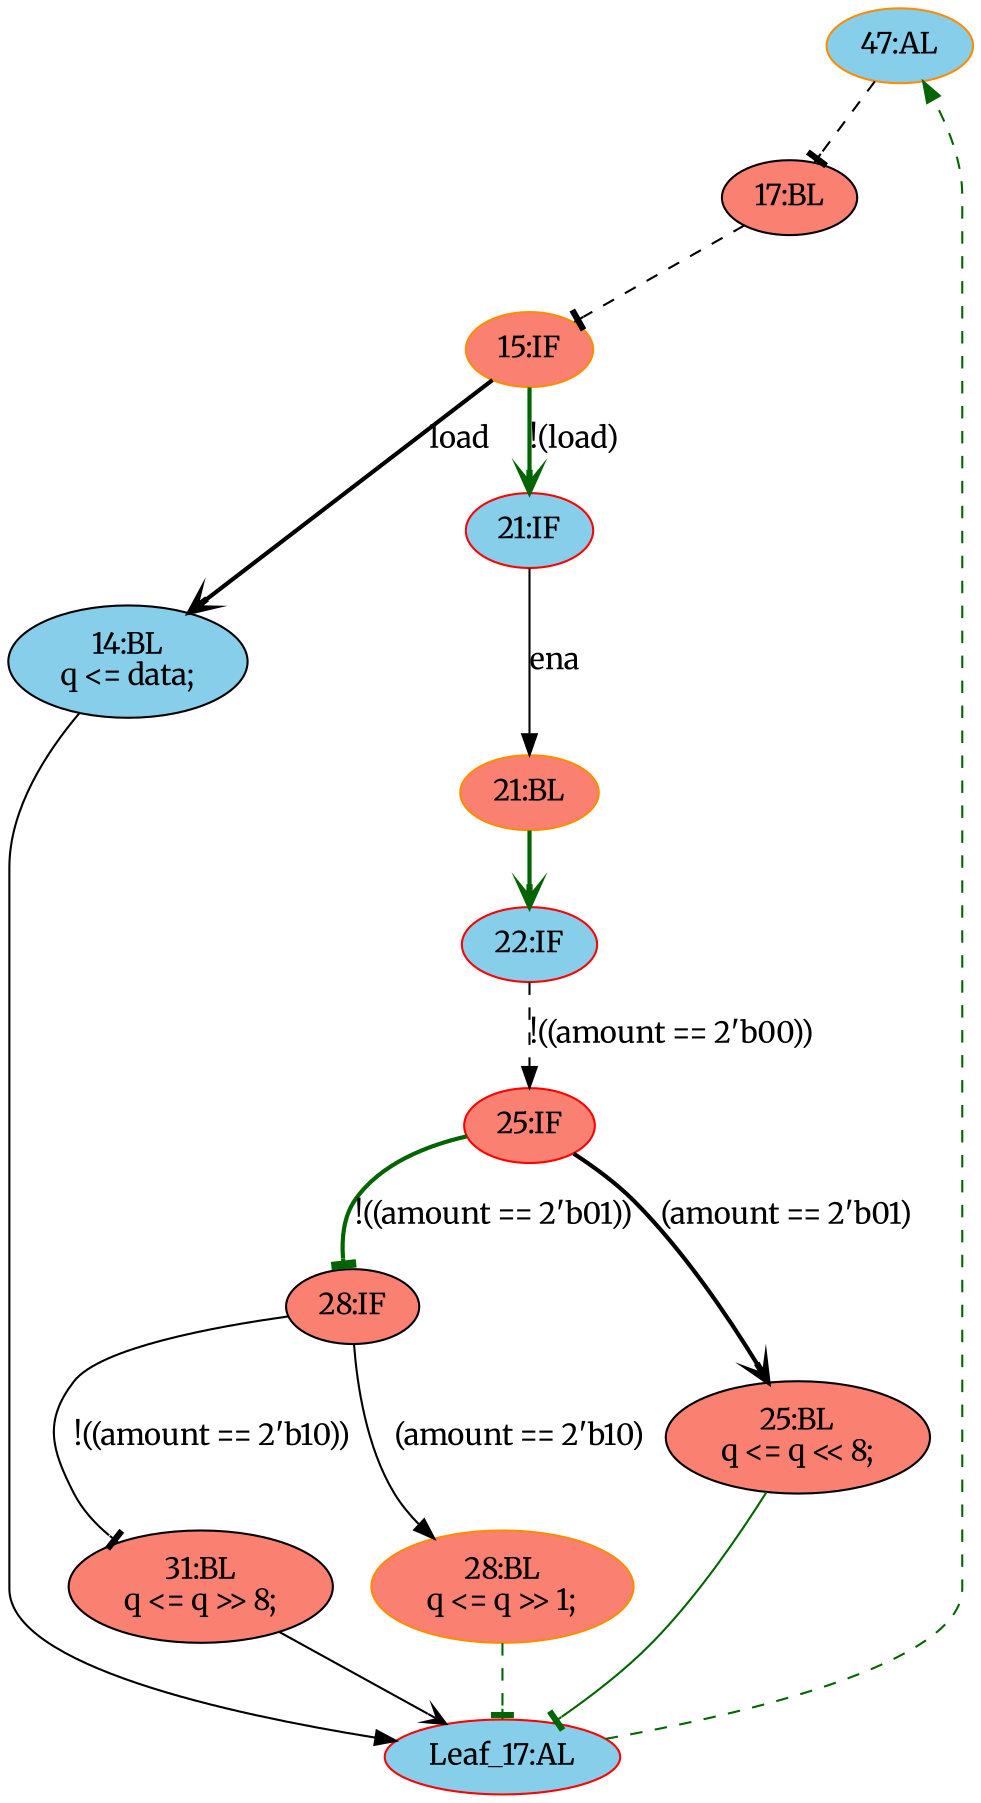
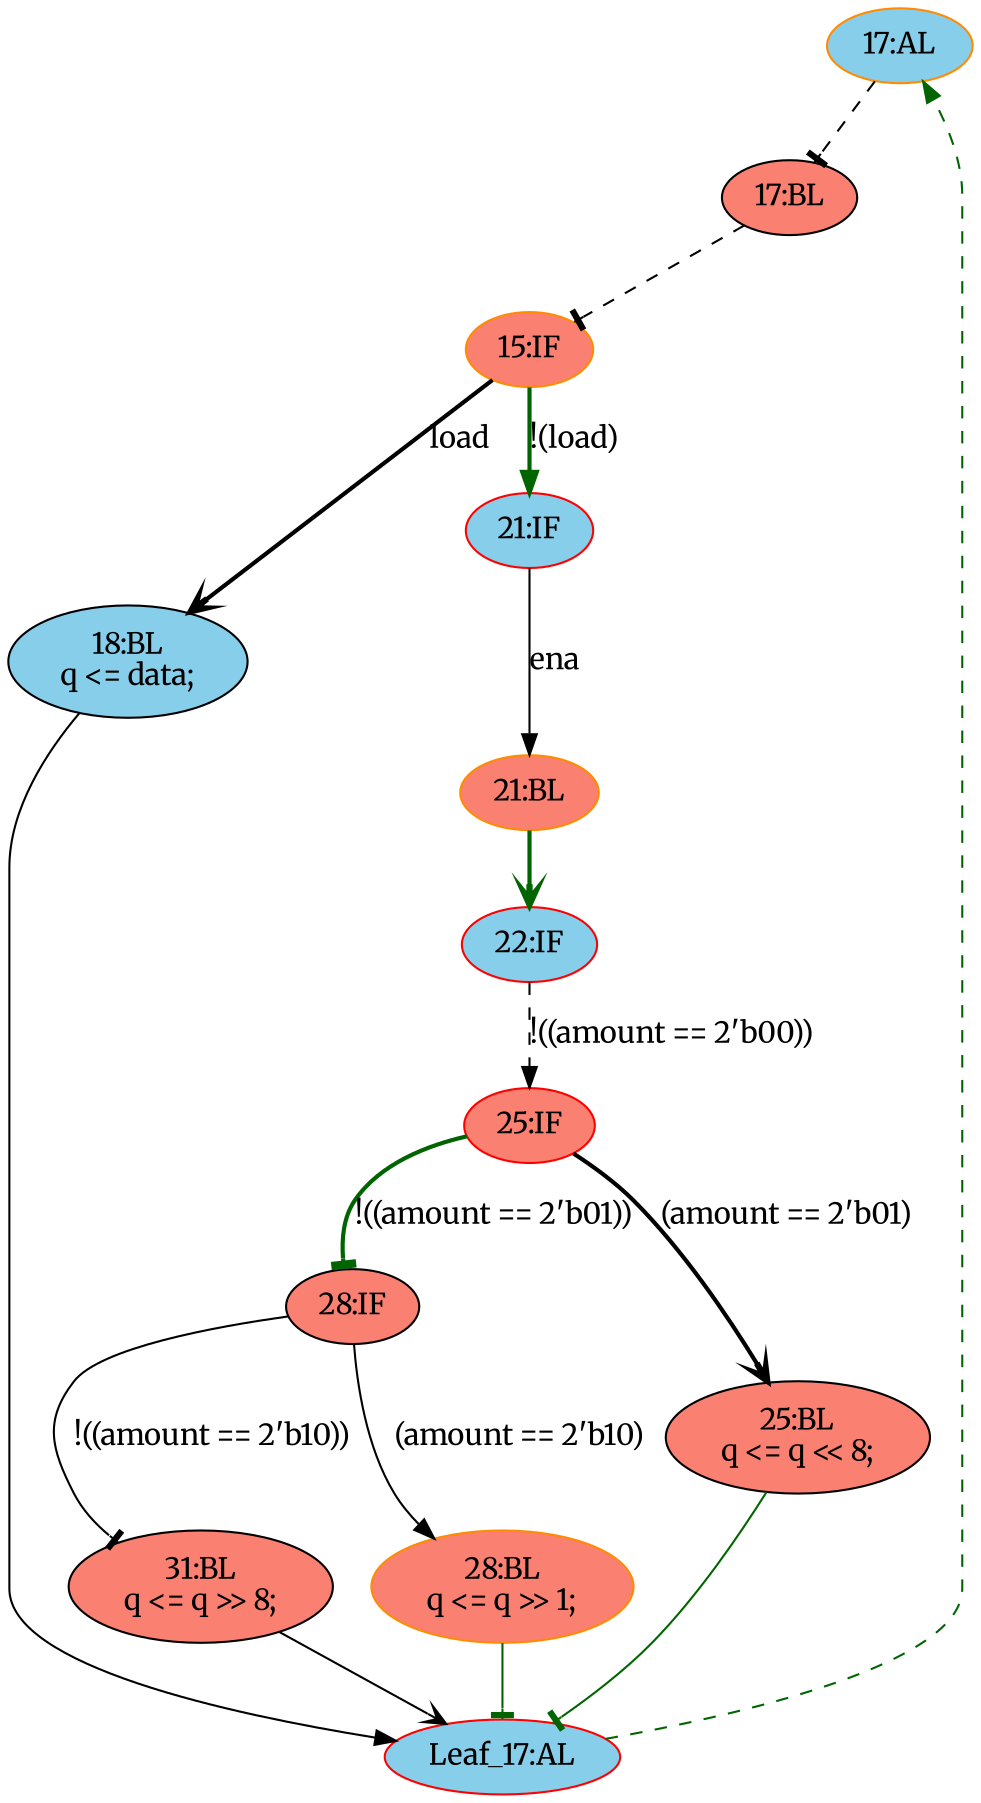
  strict digraph {
    fontname=Merriweather
    node [color=black fillcolor=salmon fontname=Merriweather statements="[]" style=filled typ=Block]
    edge [arrowhead=tee color=black cond="[]" fontname=Merriweather lineno=None style=solid]
-   n1 [ast="<pyverilog.vparser.ast.Always object at 0x7f42c9737090>" clk_sens=True color=darkorange fillcolor=skyblue label="47:AL" sens="['clk']" typ=Always use_var="['load', 'ena', 'amount', 'data', 'q']"]
+   n1 [ast="<pyverilog.vparser.ast.Always object at 0x7f42c9737090>" clk_sens=True color=darkorange fillcolor=skyblue label="17:AL" sens="['clk']" typ=Always use_var="['load', 'ena', 'amount', 'data', 'q']"]
    n2 [ast="<pyverilog.vparser.ast.Block object at 0x7f42c9723d10>" label="17:BL"]
    n3 [ast="<pyverilog.vparser.ast.IfStatement object at 0x7f42c9723ed0>" color=darkorange label="15:IF" typ=IfStatement]
-   n4 [ast="<pyverilog.vparser.ast.Block object at 0x7f42c9723790>" fillcolor=skyblue label="14:BL\nq <= data;" statements="[<pyverilog.vparser.ast.NonblockingSubstitution object at 0x7f42c9723210>]"]
+   n4 [ast="<pyverilog.vparser.ast.Block object at 0x7f42c9723790>" fillcolor=skyblue label="18:BL\nq <= data;" statements="[<pyverilog.vparser.ast.NonblockingSubstitution object at 0x7f42c9723210>]"]
    n5 [ast="<pyverilog.vparser.ast.IfStatement object at 0x7f42c96ce550>" color=red fillcolor=skyblue label="21:IF" typ=IfStatement]
    n6 [ast="<pyverilog.vparser.ast.Block object at 0x7f42c96cecd0>" color=darkorange label="21:BL"]
    n7 [ast="<pyverilog.vparser.ast.IfStatement object at 0x7f42c973dc50>" color=red fillcolor=skyblue label="22:IF" typ=IfStatement]
    n8 [ast="<pyverilog.vparser.ast.IfStatement object at 0x7f42c9726150>" color=red label="25:IF" typ=IfStatement]
    n9 [ast="<pyverilog.vparser.ast.IfStatement object at 0x7f42cb2a8ad0>" label="28:IF" typ=IfStatement]
    n10 [ast="<pyverilog.vparser.ast.Block object at 0x7f42c9726450>" label="25:BL\nq <= q << 8;" statements="[<pyverilog.vparser.ast.NonblockingSubstitution object at 0x7f42c9b41610>]"]
    n11 [ast="<pyverilog.vparser.ast.Block object at 0x7f42c9398d10>" label="31:BL\nq <= q >> 8;" statements="[<pyverilog.vparser.ast.NonblockingSubstitution object at 0x7f42c9398350>]"]
    n12 [color=red def_var="['q']" fillcolor=skyblue label="Leaf_17:AL" statements="" typ=""]
    n13 [ast="<pyverilog.vparser.ast.Block object at 0x7f42c97a0f90>" color=darkorange label="28:BL\nq <= q >> 1;" statements="[<pyverilog.vparser.ast.NonblockingSubstitution object at 0x7f42c9746510>]"]
    n1 -> n2 [style=dashed]
    n2 -> n3 [style=dashed]
    n3 -> n4 [arrowhead=vee cond="['load']" label=load lineno=18 style=bold]
-   n3 -> n5 [arrowhead=vee color=darkgreen cond="['load']" label="!(load)" lineno=18 style=bold]
+   n3 -> n5 [arrowhead=normal color=darkgreen cond="['load']" label="!(load)" lineno=18 style=bold]
    n4 -> n12 [arrowhead=normal]
    n5 -> n6 [arrowhead=normal cond="['ena']" label=ena lineno=21]
    n6 -> n7 [arrowhead=vee color=darkgreen style=bold]
    n7 -> n8 [arrowhead=normal cond="['amount']" label="!((amount == 2'b00))" lineno=22 style=dashed]
    n8 -> n9 [color=darkgreen cond="['amount']" label="!((amount == 2'b01))" lineno=25 style=bold]
    n8 -> n10 [arrowhead=vee cond="['amount']" label="(amount == 2'b01)" lineno=25 style=bold]
    n9 -> n11 [cond="['amount']" label="!((amount == 2'b10))" lineno=28]
    n9 -> n13 [arrowhead=normal cond="['amount']" label="(amount == 2'b10)" lineno=28]
    n10 -> n12 [color=darkgreen]
    n11 -> n12 [arrowhead=vee]
    n12 -> n1 [arrowhead=normal color=darkgreen style=dashed cond="" lineno=""]
-   n13 -> n12 [color=darkgreen style=dashed]
+   n13 -> n12 [color=darkgreen]
  }
